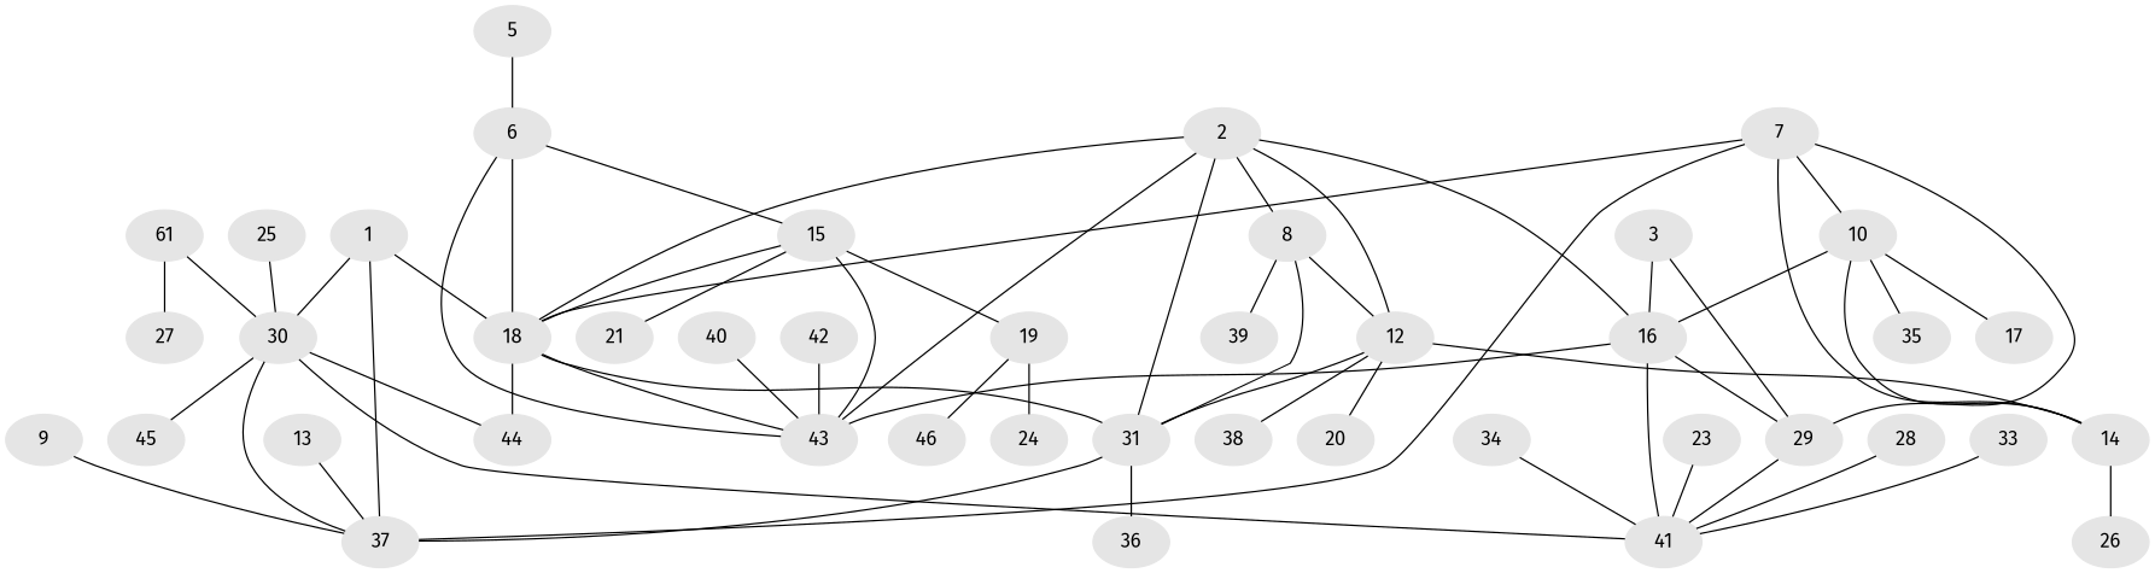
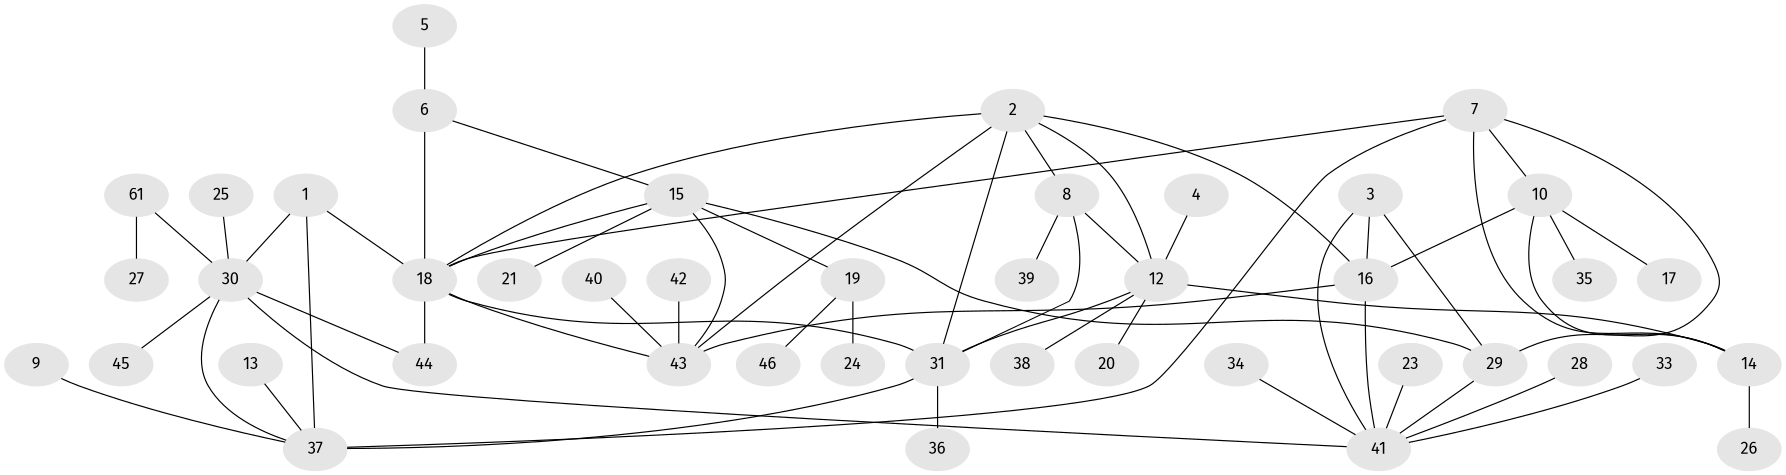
  graph {
    fontname="Fira Sans"
    node [color=gray90 fontname="Fira Sans" style=filled]
    edge [fontname="Fira Sans" weight=1.0]
    1
    18
    30
    37
    31
    43
    44
    41
    45
    2
    8
    12
    16
    39
    14
    20
    38
    29
    36
    3
+   4
    5
    6
    15
    19
    21
    7
    10
    17
    35
    26
    9
    n33 [label=61]
    27
    13
    24
    46
    23
    25
    28
    33
    34
    40
    42
    1 -- 18
    1 -- 30 [weight=2.0]
    1 -- 37 [weight=2.0]
    18 -- 31
    18 -- 43
    18 -- 44
    30 -- 37
    30 -- 44
    30 -- 41
    30 -- 45
    31 -- 37
    31 -- 36
    2 -- 18
    2 -- 31
    2 -- 43
    2 -- 8
    2 -- 12
    2 -- 16
    8 -- 31
    8 -- 12
    8 -- 39
    12 -- 31
    12 -- 14
    12 -- 20
    12 -- 38
    16 -- 43
    16 -- 41
-   16 -- 29
+   15 -- 29
    14 -- 26
    29 -- 41
+   3 -- 41
    3 -- 16
    3 -- 29
+   4 -- 12
    5 -- 6
    6 -- 18
-   6 -- 43
    6 -- 15
    15 -- 18
    15 -- 43
    15 -- 19
    15 -- 21
    19 -- 24
    19 -- 46
    7 -- 18 [weight=2.0]
    7 -- 37
    7 -- 14 [weight=2.0]
    7 -- 29
    7 -- 10 [weight=2.0]
    10 -- 16
    10 -- 14
    10 -- 17
    10 -- 35
    9 -- 37
    n33 -- 30
    n33 -- 27
    13 -- 37
    23 -- 41
    25 -- 30
    28 -- 41
    33 -- 41
    34 -- 41
    40 -- 43
    42 -- 43
  }
